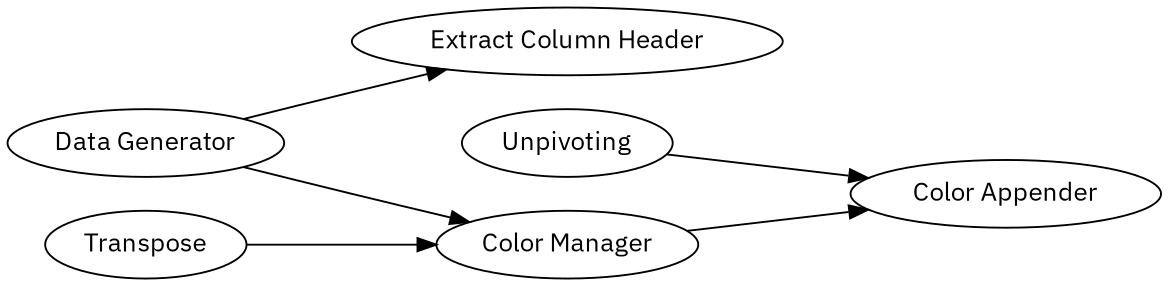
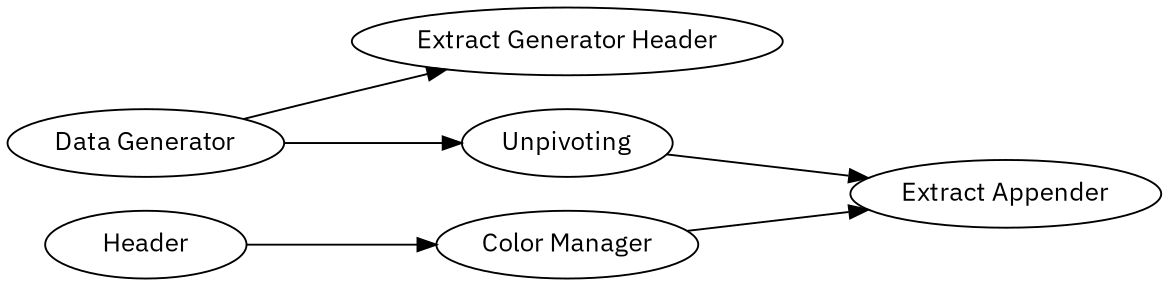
  digraph {
    fontname="IBM Plex Sans"
    rankdir=LR
    node [fontname="IBM Plex Sans"]
    edge [fontname="IBM Plex Sans"]
    n1 [label="Data Generator"]
-   n2 [label="Extract Column Header"]
+   n2 [label="Extract Generator Header"]
    n3 [label=Unpivoting]
-   n4 [label="Color Appender"]
+   n4 [label="Extract Appender"]
    n5 [label="Color Manager"]
-   n6 [label=Transpose]
+   n6 [label=Header]
    n1 -> n2
-   n1 -> n5
+   n1 -> n3
    n3 -> n4
    n5 -> n4
    n6 -> n5
  }
